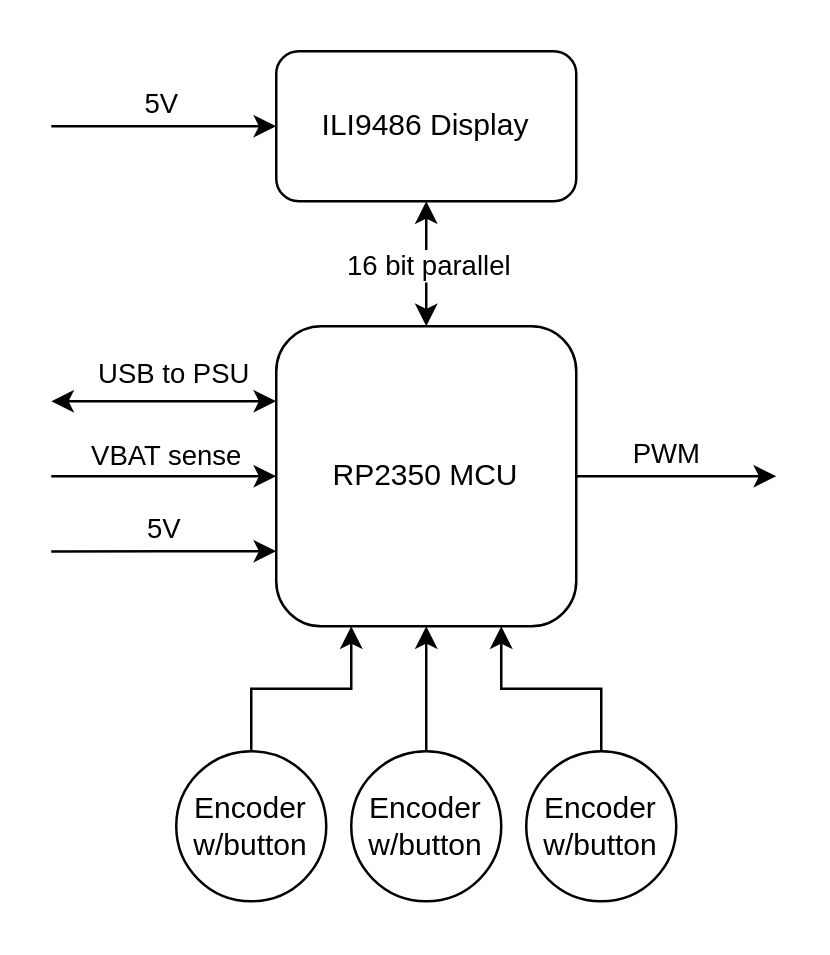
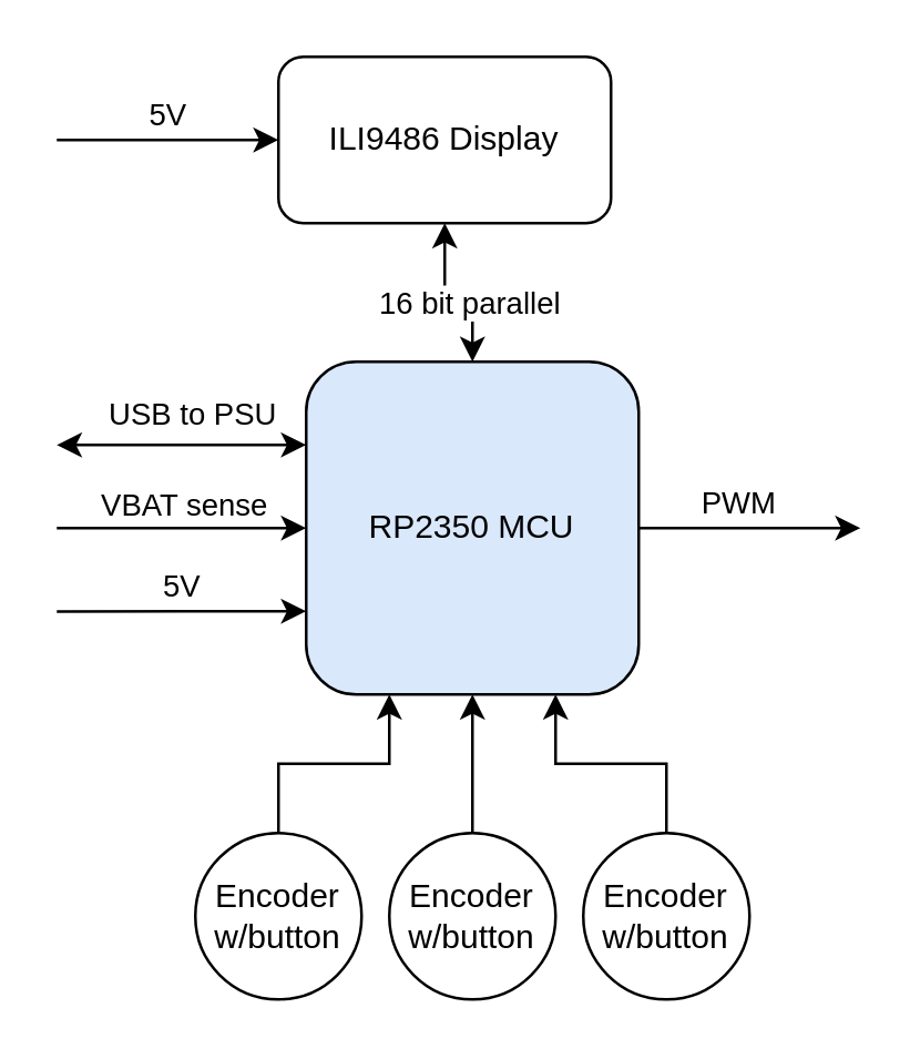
  <mxCell id="0" />
  <mxCell id="1" parent="0" />
  <mxCell id="2" style="edgeStyle=orthogonalEdgeStyle;rounded=0;orthogonalLoop=1;jettySize=auto;html=1;exitX=0;exitY=0.5;exitDx=0;exitDy=0;endArrow=none;endFill=0;startArrow=classic;startFill=1;" edge="1" parent="1" source="4"><mxGeometry relative="1" as="geometry"><mxPoint x="20" y="50" as="targetPoint" /></mxGeometry></mxCell>
  <mxCell id="3" value="5V" style="edgeLabel;html=1;align=center;verticalAlign=middle;resizable=0;points=[];" vertex="1" connectable="0" parent="2"><mxGeometry x="0.1" relative="1" as="geometry"><mxPoint x="3" y="-10" as="offset" /></mxGeometry></mxCell>
- <mxCell id="4" value="ILI9486 Display" style="rounded=1;whiteSpace=wrap;html=1;" vertex="1" parent="1"><mxGeometry x="110" y="20" width="120" height="60" as="geometry" /></mxCell>
+ <mxCell id="4" value="ILI9486 Display" style="rounded=1;whiteSpace=wrap;html=1;" vertex="1" parent="1"><mxGeometry x="100" y="20" width="120" height="60" as="geometry" /></mxCell>
  <mxCell id="5" style="edgeStyle=orthogonalEdgeStyle;rounded=0;orthogonalLoop=1;jettySize=auto;html=1;entryX=0.5;entryY=1;entryDx=0;entryDy=0;endArrow=classic;endFill=1;startArrow=classic;startFill=1;" edge="1" parent="1" source="15" target="4"><mxGeometry relative="1" as="geometry" /></mxCell>
  <mxCell id="6" value="16 bit parallel" style="edgeLabel;html=1;align=center;verticalAlign=middle;resizable=0;points=[];" vertex="1" connectable="0" parent="5"><mxGeometry x="0.007" y="3" relative="1" as="geometry"><mxPoint x="3" as="offset" /></mxGeometry></mxCell>
  <mxCell id="7" style="edgeStyle=orthogonalEdgeStyle;rounded=0;orthogonalLoop=1;jettySize=auto;html=1;exitX=0;exitY=0.25;exitDx=0;exitDy=0;startArrow=classic;startFill=1;" edge="1" parent="1" source="15"><mxGeometry relative="1" as="geometry"><mxPoint x="20" y="160" as="targetPoint" /></mxGeometry></mxCell>
  <mxCell id="8" value="USB to PSU" style="edgeLabel;html=1;align=center;verticalAlign=middle;resizable=0;points=[];" vertex="1" connectable="0" parent="7"><mxGeometry x="-0.019" y="-3" relative="1" as="geometry"><mxPoint x="2" y="-9" as="offset" /></mxGeometry></mxCell>
  <mxCell id="9" style="edgeStyle=orthogonalEdgeStyle;rounded=0;orthogonalLoop=1;jettySize=auto;html=1;exitX=0;exitY=0.5;exitDx=0;exitDy=0;startArrow=classic;startFill=1;endArrow=none;endFill=0;" edge="1" parent="1" source="15"><mxGeometry relative="1" as="geometry"><mxPoint x="20" y="190" as="targetPoint" /></mxGeometry></mxCell>
  <mxCell id="10" value="VBAT sense" style="edgeLabel;html=1;align=center;verticalAlign=middle;resizable=0;points=[];" vertex="1" connectable="0" parent="9"><mxGeometry x="0.204" y="1" relative="1" as="geometry"><mxPoint x="9" y="-10" as="offset" /></mxGeometry></mxCell>
  <mxCell id="11" style="edgeStyle=orthogonalEdgeStyle;rounded=0;orthogonalLoop=1;jettySize=auto;html=1;exitX=0;exitY=0.75;exitDx=0;exitDy=0;startArrow=classic;startFill=1;endArrow=none;endFill=0;" edge="1" parent="1" source="15"><mxGeometry relative="1" as="geometry"><mxPoint x="20" y="220.095" as="targetPoint" /></mxGeometry></mxCell>
  <mxCell id="12" value="5V" style="edgeLabel;html=1;align=center;verticalAlign=middle;resizable=0;points=[];" vertex="1" connectable="0" parent="11"><mxGeometry x="0.157" y="1" relative="1" as="geometry"><mxPoint x="6" y="-11" as="offset" /></mxGeometry></mxCell>
  <mxCell id="13" style="edgeStyle=orthogonalEdgeStyle;rounded=0;orthogonalLoop=1;jettySize=auto;html=1;" edge="1" parent="1" source="15"><mxGeometry relative="1" as="geometry"><mxPoint x="310" y="190" as="targetPoint" /></mxGeometry></mxCell>
  <mxCell id="14" value="PWM" style="edgeLabel;html=1;align=center;verticalAlign=middle;resizable=0;points=[];" vertex="1" connectable="0" parent="13"><mxGeometry x="-0.137" y="1" relative="1" as="geometry"><mxPoint y="-9" as="offset" /></mxGeometry></mxCell>
- <mxCell id="15" value="RP2350 MCU" style="rounded=1;whiteSpace=wrap;html=1;" vertex="1" parent="1"><mxGeometry x="110" y="130" width="120" height="120" as="geometry" /></mxCell>
+ <mxCell id="15" value="RP2350 MCU" style="rounded=1;whiteSpace=wrap;html=1;fillColor=#dae8fc;" vertex="1" parent="1"><mxGeometry x="110" y="130" width="120" height="120" as="geometry" /></mxCell>
  <mxCell id="16" style="edgeStyle=orthogonalEdgeStyle;rounded=0;orthogonalLoop=1;jettySize=auto;html=1;entryX=0.25;entryY=1;entryDx=0;entryDy=0;" edge="1" parent="1" source="17" target="15"><mxGeometry relative="1" as="geometry" /></mxCell>
  <mxCell id="17" value="Encoder&lt;div&gt;w/button&lt;/div&gt;" style="ellipse;whiteSpace=wrap;html=1;aspect=fixed;" vertex="1" parent="1"><mxGeometry x="70" y="300" width="60" height="60" as="geometry" /></mxCell>
  <mxCell id="18" style="edgeStyle=orthogonalEdgeStyle;rounded=0;orthogonalLoop=1;jettySize=auto;html=1;entryX=0.5;entryY=1;entryDx=0;entryDy=0;" edge="1" parent="1" source="19" target="15"><mxGeometry relative="1" as="geometry" /></mxCell>
  <mxCell id="19" value="Encoder&lt;div&gt;w/button&lt;/div&gt;" style="ellipse;whiteSpace=wrap;html=1;aspect=fixed;" vertex="1" parent="1"><mxGeometry x="140" y="300" width="60" height="60" as="geometry" /></mxCell>
  <mxCell id="20" style="edgeStyle=orthogonalEdgeStyle;rounded=0;orthogonalLoop=1;jettySize=auto;html=1;entryX=0.75;entryY=1;entryDx=0;entryDy=0;" edge="1" parent="1" source="21" target="15"><mxGeometry relative="1" as="geometry" /></mxCell>
  <mxCell id="21" value="Encoder&lt;div&gt;w/button&lt;/div&gt;" style="ellipse;whiteSpace=wrap;html=1;aspect=fixed;" vertex="1" parent="1"><mxGeometry x="210" y="300" width="60" height="60" as="geometry" /></mxCell>
